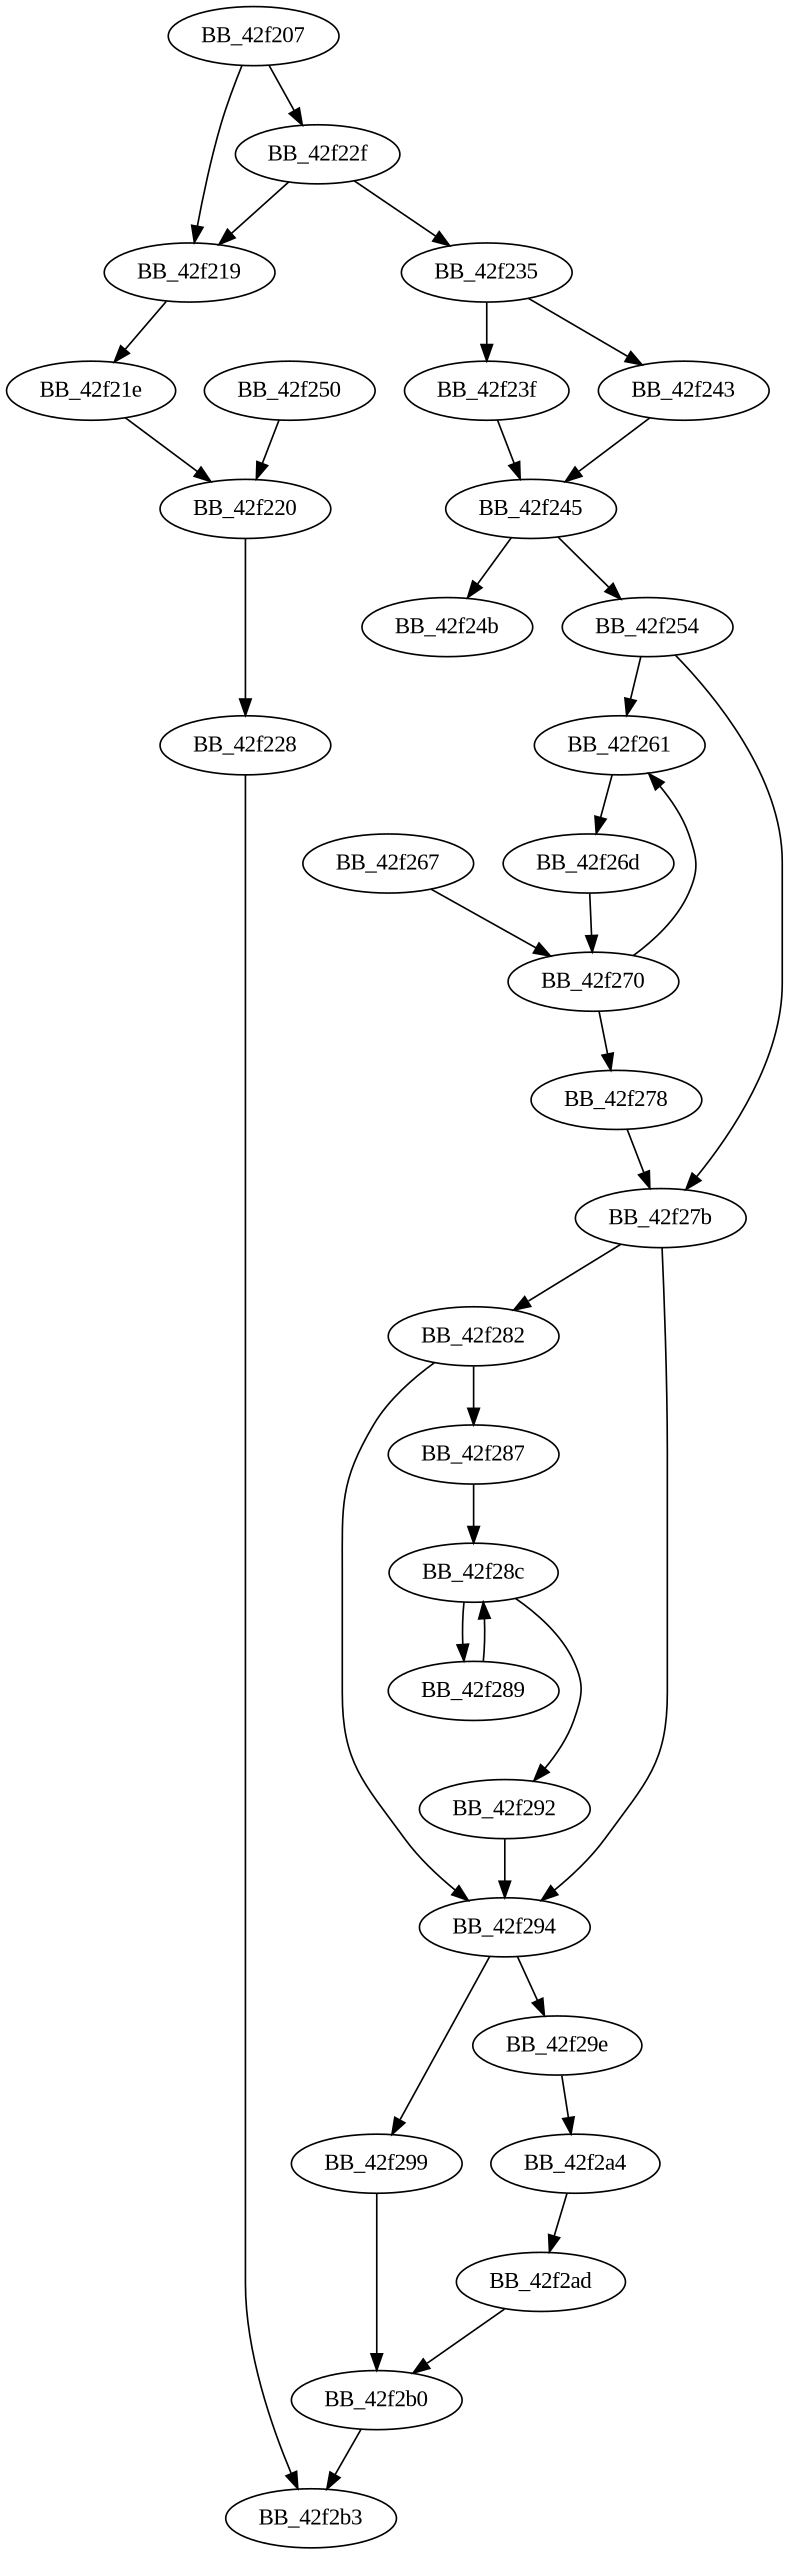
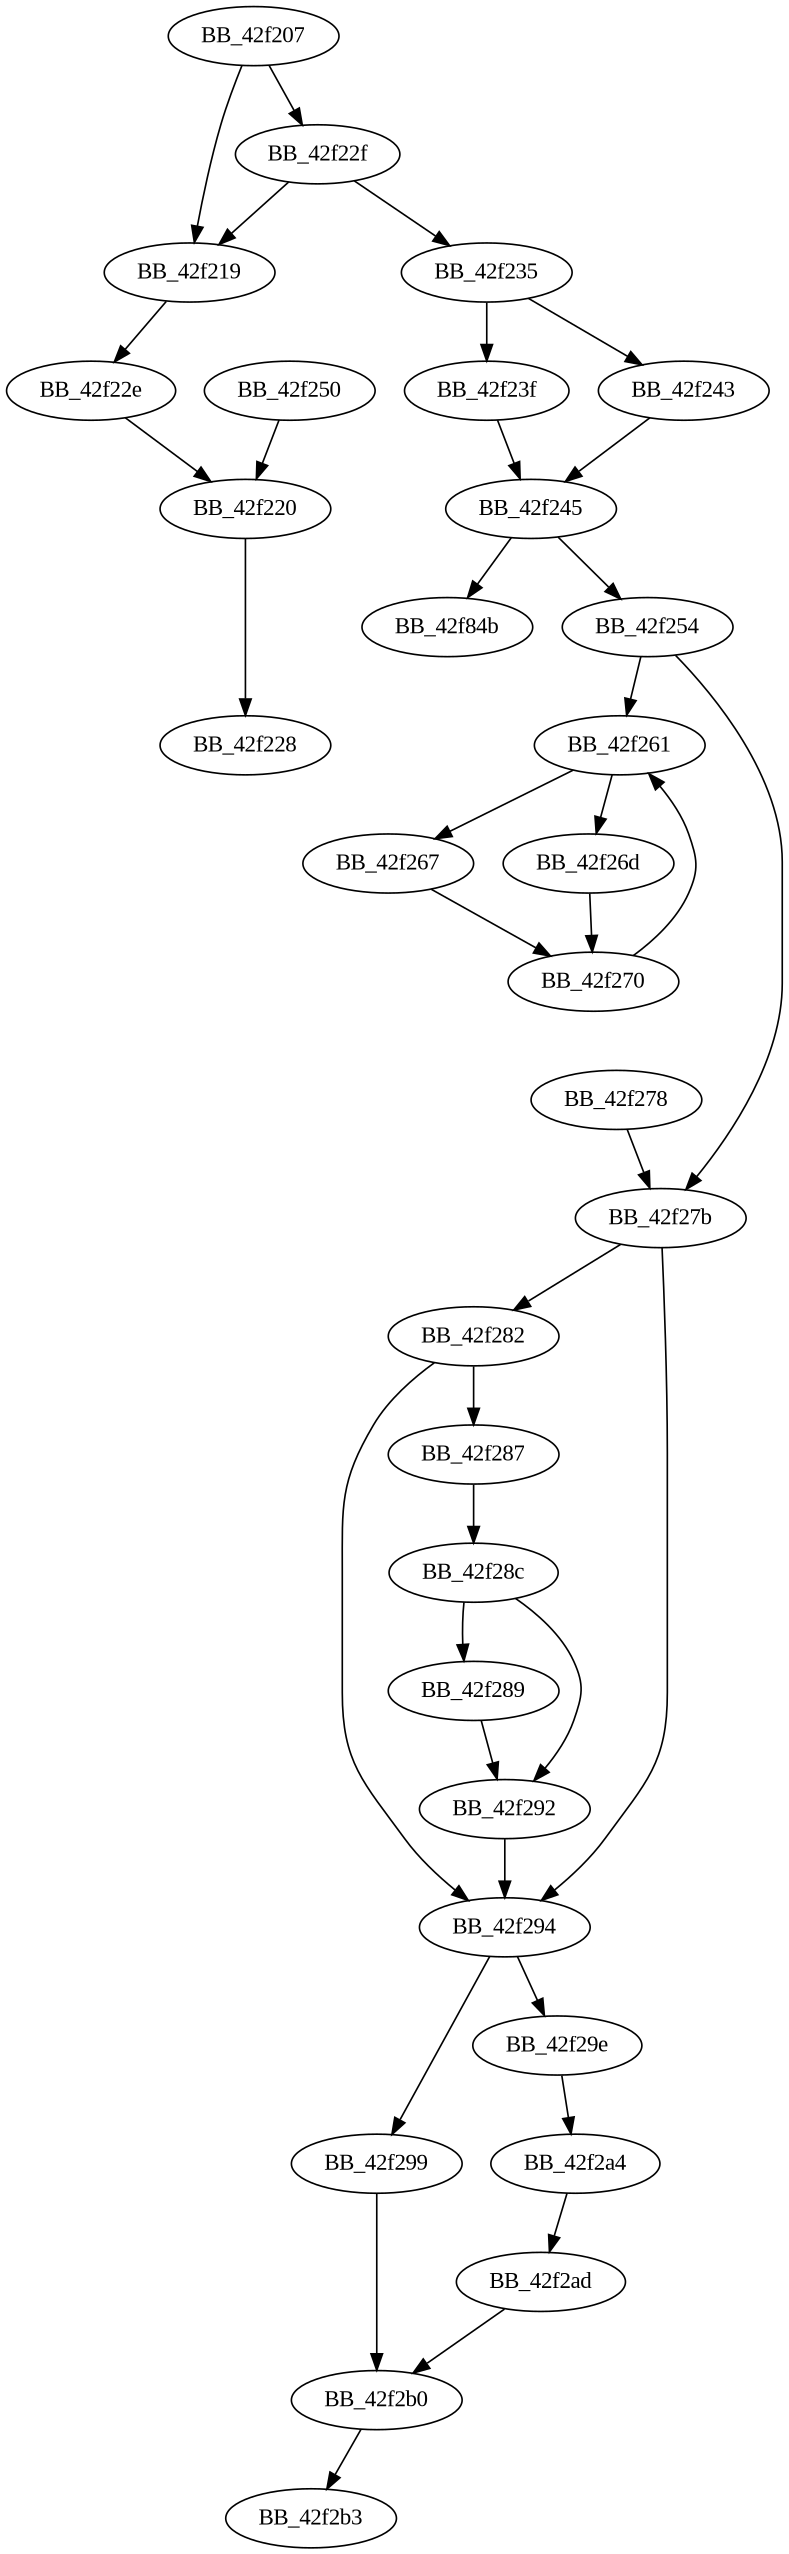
  digraph {
    fontname="Liberation Serif"
    node [fontname="Liberation Serif"]
    edge [fontname="Liberation Serif"]
    BB_42f207
    BB_42f219
    BB_42f22f
-   BB_42f21e
+   BB_42f21e [label=BB_42f22e]
    BB_42f235
    BB_42f220
    BB_42f23f
    BB_42f243
    BB_42f228
    BB_42f2b3
    BB_42f245
-   BB_42f24b
+   BB_42f24b [label=BB_42f84b]
    BB_42f254
    BB_42f261
    BB_42f27b
    BB_42f250
    BB_42f267
    BB_42f26d
    BB_42f282
    BB_42f294
    BB_42f270
    BB_42f287
    BB_42f299
    BB_42f29e
    BB_42f278
    BB_42f28c
    BB_42f2b0
    BB_42f2a4
    BB_42f289
    BB_42f292
    BB_42f2ad
    BB_42f207 -> BB_42f219
    BB_42f207 -> BB_42f22f
    BB_42f219 -> BB_42f21e
    BB_42f22f -> BB_42f219
    BB_42f22f -> BB_42f235
    BB_42f21e -> BB_42f220
    BB_42f235 -> BB_42f23f
    BB_42f235 -> BB_42f243
    BB_42f220 -> BB_42f228
    BB_42f23f -> BB_42f245
    BB_42f243 -> BB_42f245
-   BB_42f228 -> BB_42f2b3
    BB_42f245 -> BB_42f24b
    BB_42f245 -> BB_42f254
    BB_42f254 -> BB_42f261
    BB_42f254 -> BB_42f27b
+   BB_42f261 -> BB_42f267
    BB_42f261 -> BB_42f26d
    BB_42f27b -> BB_42f282
    BB_42f27b -> BB_42f294
    BB_42f250 -> BB_42f220
    BB_42f267 -> BB_42f270
    BB_42f26d -> BB_42f270
    BB_42f282 -> BB_42f294
    BB_42f282 -> BB_42f287
    BB_42f294 -> BB_42f299
    BB_42f294 -> BB_42f29e
    BB_42f270 -> BB_42f261
-   BB_42f270 -> BB_42f278
    BB_42f287 -> BB_42f28c
    BB_42f299 -> BB_42f2b0
    BB_42f29e -> BB_42f2a4
    BB_42f278 -> BB_42f27b
    BB_42f28c -> BB_42f289
    BB_42f28c -> BB_42f292
    BB_42f2b0 -> BB_42f2b3
    BB_42f2a4 -> BB_42f2ad
-   BB_42f289 -> BB_42f28c
+   BB_42f289 -> BB_42f292
    BB_42f292 -> BB_42f294
    BB_42f2ad -> BB_42f2b0
  }
